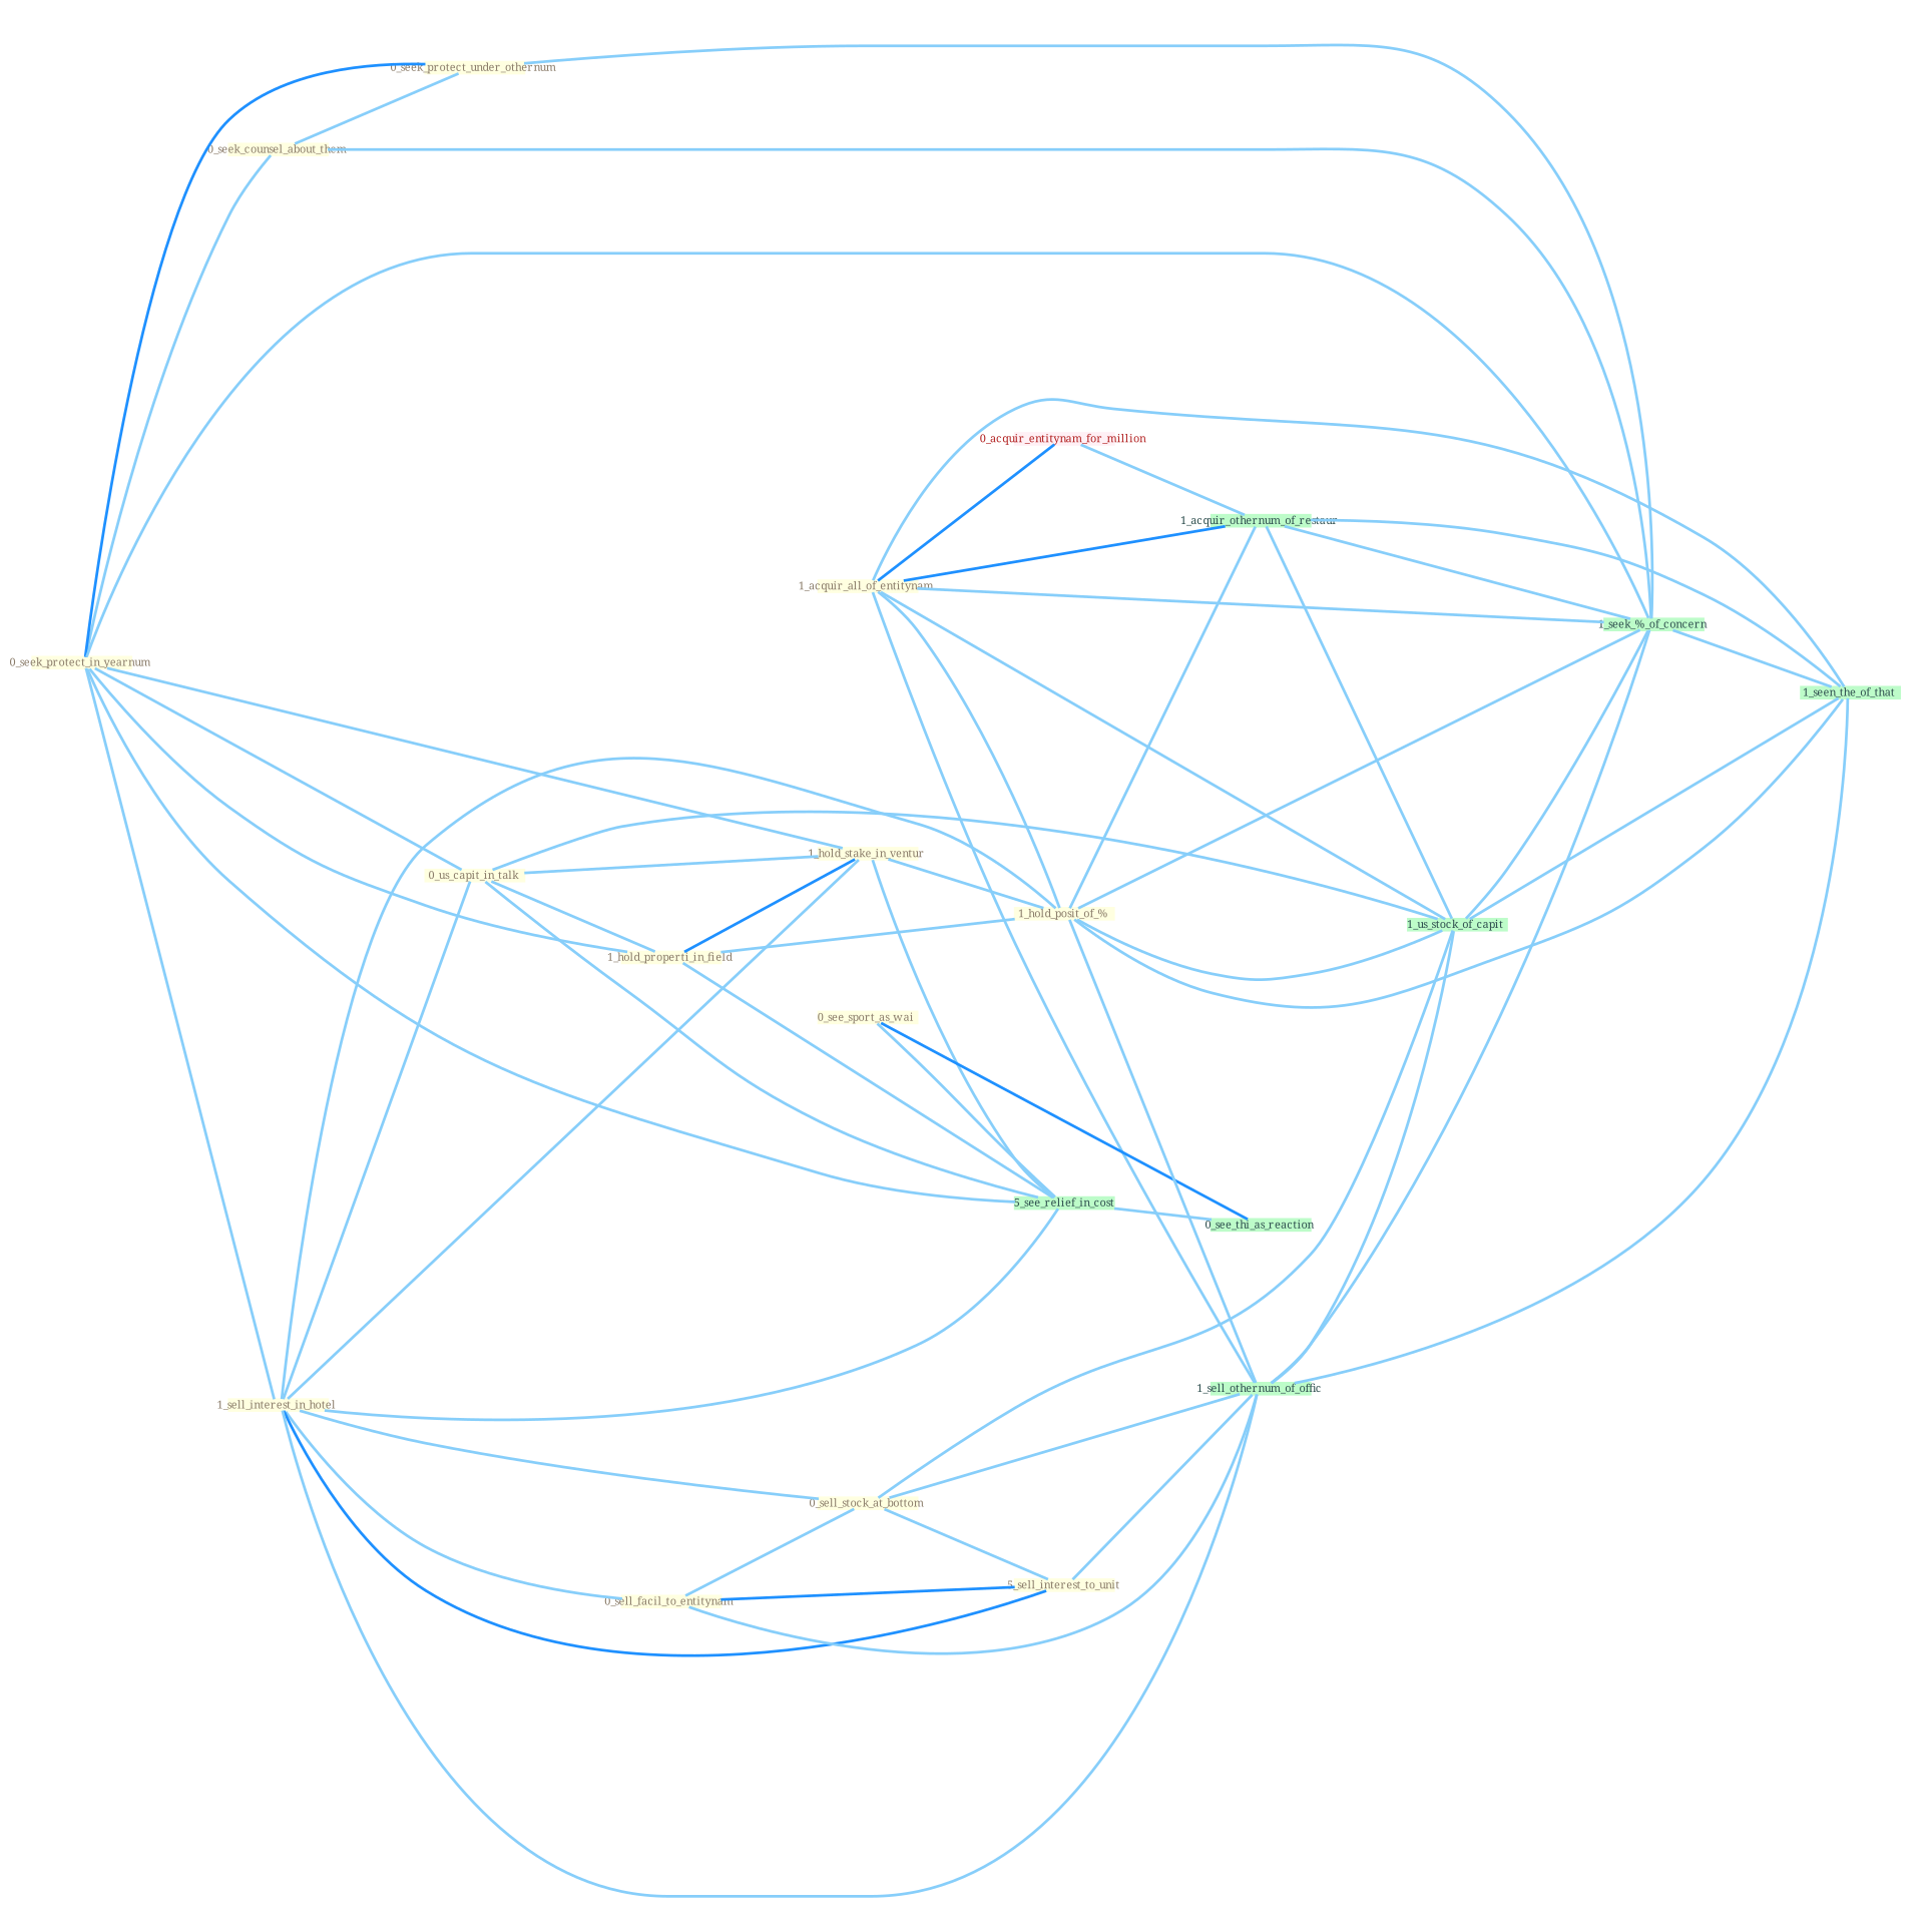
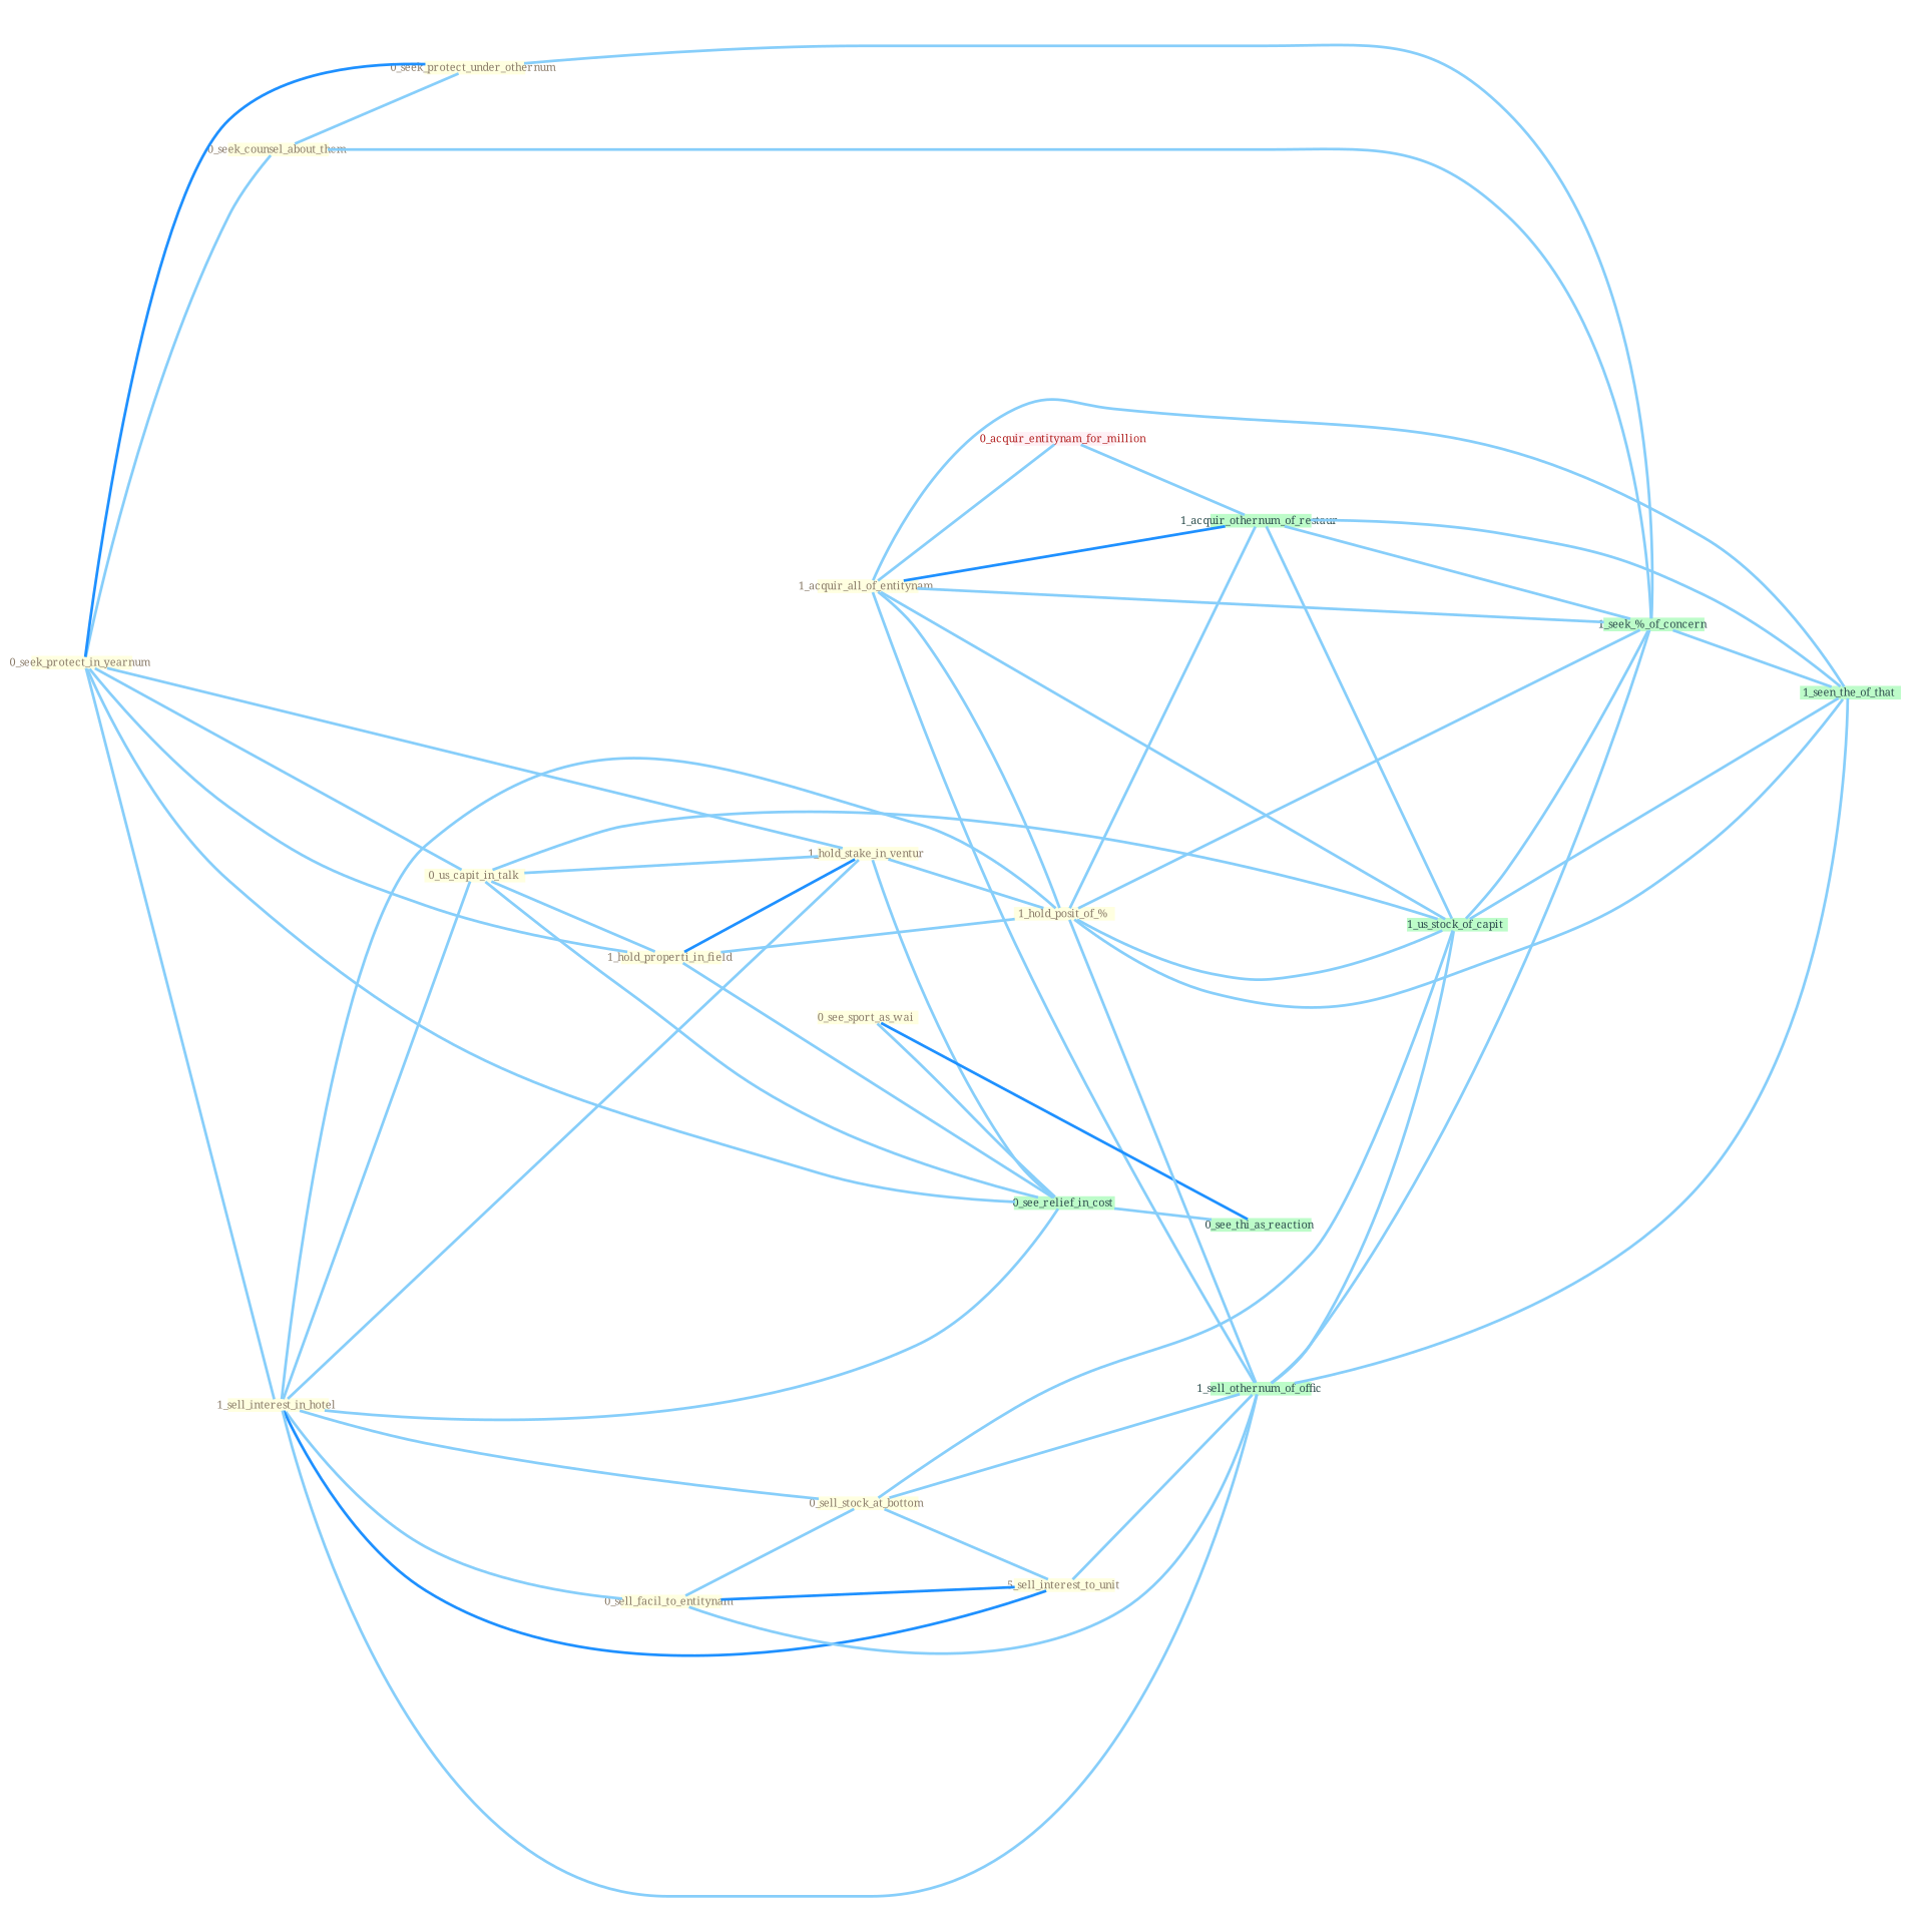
  graph {
    fontname="Noto Serif"
    rankdir=LR
    node [color="#ffffe0" fixedsize=true fontcolor="#8b7d6b" fontname="Noto Serif" fontsize=4 shape=polygon style=filled]
    edge [color="#87cefa" fontname="Noto Serif" w=1]
    "0_seek_protect_in_yearnum " [height=.06 width=.5]
    "1_sell_interest_in_hotel " [height=.06 width=.5]
    "0_seek_counsel_about_them " [height=.06 width=.5]
    n4 [height=.06 label="0_us_capit_in_talk" width=.5]
    "1_acquir_all_of_entitynam " [height=.06 width=.5]
    "1_hold_properti_in_field " [height=.06 width=.5]
    "0_sell_facil_to_entitynam " [height=.06 width=.5]
    "0_sell_stock_at_bottom " [height=.06 width=.5]
    "1_hold_stake_in_ventur " [height=.06 width=.5]
    n10 [height=.06 label="5_sell_interest_to_unit" width=.5]
    "0_see_sport_as_wai " [height=.06 width=.5]
    "0_seek_protect_under_othernum " [height=.06 width=.5]
    "1_hold_posit_of_% " [height=.06 width=.5]
    "0_acquir_entitynam_for_million " [color="#fff0f5" fontcolor="#b22222" height=.06 width=.5]
-   "0_see_relief_in_cost " [color="#BDFCC9" fontcolor="#2f4f4f" height=.06 width=.5 label="5_see_relief_in_cost"]
+   "0_see_relief_in_cost " [color="#BDFCC9" fontcolor="#2f4f4f" height=.06 width=.5]
    "1_seek_%_of_concern " [color="#BDFCC9" fontcolor="#2f4f4f" height=.06 width=.5]
    "1_sell_othernum_of_offic " [color="#BDFCC9" fontcolor="#2f4f4f" height=.06 width=.5]
    "1_us_stock_of_capit " [color="#BDFCC9" fontcolor="#2f4f4f" height=.06 width=.5]
    "1_acquir_othernum_of_restaur " [color="#BDFCC9" fontcolor="#2f4f4f" height=.06 width=.5]
    "1_seen_the_of_that " [color="#BDFCC9" fontcolor="#2f4f4f" height=.06 width=.5]
    "0_see_thi_as_reaction " [color="#BDFCC9" fontcolor="#2f4f4f" height=.06 width=.5]
    subgraph sub_1 {
      "0_seek_protect_in_yearnum "
      "1_sell_interest_in_hotel "
      "0_seek_counsel_about_them "
      n4
      "1_acquir_all_of_entitynam "
      "1_hold_properti_in_field "
      "0_sell_facil_to_entitynam "
      "0_sell_stock_at_bottom "
      "1_hold_stake_in_ventur "
      n10
      "0_see_sport_as_wai "
      "0_seek_protect_under_othernum "
      "1_hold_posit_of_% "
    }
    subgraph sub_2 {
      "0_acquir_entitynam_for_million "
    }
    "0_seek_protect_in_yearnum " -- "1_sell_interest_in_hotel "
    "0_seek_protect_in_yearnum " -- "0_seek_counsel_about_them "
    "0_seek_protect_in_yearnum " -- n4
    "0_seek_protect_in_yearnum " -- "1_hold_properti_in_field "
    "0_seek_protect_in_yearnum " -- "1_hold_stake_in_ventur "
    "0_seek_protect_in_yearnum " -- "0_seek_protect_under_othernum " [color="#1e90ff" w=2]
    "0_seek_protect_in_yearnum " -- "0_see_relief_in_cost "
-   "0_seek_protect_in_yearnum " -- "1_seek_%_of_concern "
    "1_sell_interest_in_hotel " -- n4
    "1_sell_interest_in_hotel " -- "0_sell_facil_to_entitynam "
    "1_sell_interest_in_hotel " -- "0_sell_stock_at_bottom "
    "1_sell_interest_in_hotel " -- "1_hold_stake_in_ventur "
    "1_sell_interest_in_hotel " -- n10 [color="#1e90ff" w=2]
    "1_sell_interest_in_hotel " -- "1_hold_posit_of_% "
    "1_sell_interest_in_hotel " -- "0_see_relief_in_cost "
    "1_sell_interest_in_hotel " -- "1_sell_othernum_of_offic "
    "0_seek_counsel_about_them " -- "0_seek_protect_under_othernum "
    "0_seek_counsel_about_them " -- "1_seek_%_of_concern "
    n4 -- "1_hold_properti_in_field "
    n4 -- "1_hold_stake_in_ventur "
    n4 -- "0_see_relief_in_cost "
    n4 -- "1_us_stock_of_capit "
    "1_acquir_all_of_entitynam " -- "1_hold_posit_of_% "
-   "1_acquir_all_of_entitynam " -- "0_acquir_entitynam_for_million " [color="#1e90ff"]
+   "1_acquir_all_of_entitynam " -- "0_acquir_entitynam_for_million "
    "1_acquir_all_of_entitynam " -- "1_seek_%_of_concern "
    "1_acquir_all_of_entitynam " -- "1_sell_othernum_of_offic "
    "1_acquir_all_of_entitynam " -- "1_us_stock_of_capit "
    "1_acquir_all_of_entitynam " -- "1_acquir_othernum_of_restaur " [color="#1e90ff" w=2]
    "1_acquir_all_of_entitynam " -- "1_seen_the_of_that "
    "1_hold_properti_in_field " -- "1_hold_stake_in_ventur " [color="#1e90ff" w=2]
    "1_hold_properti_in_field " -- "1_hold_posit_of_% "
    "1_hold_properti_in_field " -- "0_see_relief_in_cost "
    "0_sell_facil_to_entitynam " -- "0_sell_stock_at_bottom "
    "0_sell_facil_to_entitynam " -- n10 [color="#1e90ff" w=2]
    "0_sell_facil_to_entitynam " -- "1_sell_othernum_of_offic "
    "0_sell_stock_at_bottom " -- n10
    "0_sell_stock_at_bottom " -- "1_sell_othernum_of_offic "
    "0_sell_stock_at_bottom " -- "1_us_stock_of_capit "
    "1_hold_stake_in_ventur " -- "1_hold_posit_of_% "
    "1_hold_stake_in_ventur " -- "0_see_relief_in_cost "
    n10 -- "1_sell_othernum_of_offic "
    "0_see_sport_as_wai " -- "0_see_relief_in_cost "
    "0_see_sport_as_wai " -- "0_see_thi_as_reaction " [color="#1e90ff" w=2]
    "0_seek_protect_under_othernum " -- "1_seek_%_of_concern "
    "1_hold_posit_of_% " -- "1_seek_%_of_concern "
    "1_hold_posit_of_% " -- "1_sell_othernum_of_offic "
    "1_hold_posit_of_% " -- "1_us_stock_of_capit "
    "1_hold_posit_of_% " -- "1_acquir_othernum_of_restaur "
    "1_hold_posit_of_% " -- "1_seen_the_of_that "
    "0_acquir_entitynam_for_million " -- "1_acquir_othernum_of_restaur "
    "0_see_relief_in_cost " -- "0_see_thi_as_reaction "
    "1_seek_%_of_concern " -- "1_seen_the_of_that "
    "1_sell_othernum_of_offic " -- "1_seek_%_of_concern "
    "1_sell_othernum_of_offic " -- "1_us_stock_of_capit "
    "1_sell_othernum_of_offic " -- "1_seen_the_of_that "
    "1_us_stock_of_capit " -- "1_seek_%_of_concern "
    "1_us_stock_of_capit " -- "1_seen_the_of_that "
    "1_acquir_othernum_of_restaur " -- "1_seek_%_of_concern "
    "1_acquir_othernum_of_restaur " -- "1_us_stock_of_capit "
    "1_acquir_othernum_of_restaur " -- "1_seen_the_of_that "
  }
